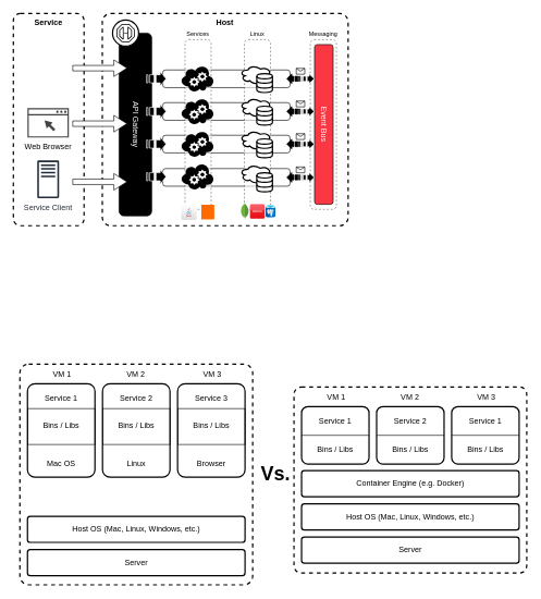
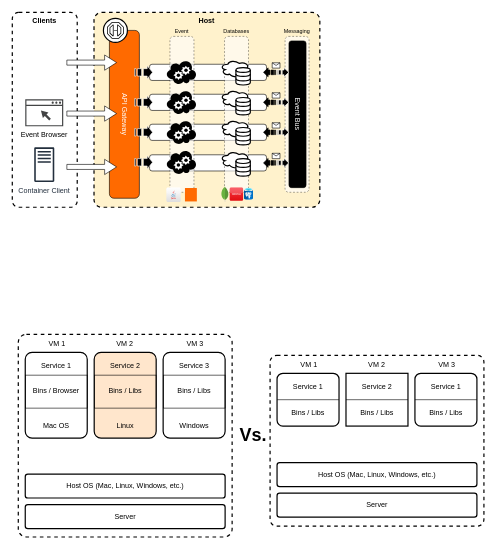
  <mxCell id="0" />
  <mxCell id="1" parent="0" />
- <mxCell id="2" value="Host" style="rounded=1;whiteSpace=wrap;html=1;dashed=1;align=center;verticalAlign=top;arcSize=4;strokeWidth=2;fontStyle=1;fillColor=#FFFFFF;" vertex="1" parent="1"><mxGeometry x="156.31" y="20" width="376.69" height="325" as="geometry" /></mxCell>
+ <mxCell id="2" value="Host" style="rounded=1;whiteSpace=wrap;html=1;dashed=1;align=center;verticalAlign=top;arcSize=4;strokeWidth=2;fontStyle=1;fillColor=#fff2cc;" vertex="1" parent="1"><mxGeometry x="156.31" y="20" width="376.69" height="325" as="geometry" /></mxCell>
  <mxCell id="3" value="Messaging" style="rounded=1;whiteSpace=wrap;html=1;fillColor=default;dashed=1;opacity=60;verticalAlign=top;spacingTop=-20;fontSize=9;" vertex="1" parent="1"><mxGeometry x="475" y="60" width="40" height="260" as="geometry" /></mxCell>
  <mxCell id="4" value="" style="rounded=1;whiteSpace=wrap;html=1;" vertex="1" parent="1"><mxGeometry x="249" y="106.49" width="195" height="27.02" as="geometry" /></mxCell>
  <mxCell id="5" value="" style="rounded=1;whiteSpace=wrap;html=1;" vertex="1" parent="1"><mxGeometry x="249" y="156.49" width="195" height="27.02" as="geometry" /></mxCell>
  <mxCell id="6" value="" style="rounded=1;whiteSpace=wrap;html=1;" vertex="1" parent="1"><mxGeometry x="249" y="206.49" width="195" height="27.02" as="geometry" /></mxCell>
  <mxCell id="7" value="" style="rounded=1;whiteSpace=wrap;html=1;" vertex="1" parent="1"><mxGeometry x="249" y="257.49" width="195" height="27.02" as="geometry" /></mxCell>
- <mxCell id="8" value="Linux" style="rounded=1;whiteSpace=wrap;html=1;fillColor=default;dashed=1;opacity=60;verticalAlign=top;spacingTop=-20;fontSize=9;" vertex="1" parent="1"><mxGeometry x="374" y="60" width="40" height="260" as="geometry" /></mxCell>
- <mxCell id="9" value="Services" style="rounded=1;whiteSpace=wrap;html=1;fillColor=default;dashed=1;opacity=60;verticalAlign=top;spacingTop=-20;fontSize=9;" vertex="1" parent="1"><mxGeometry x="283" y="60" width="40" height="260" as="geometry" /></mxCell>
- <mxCell id="10" value="Service" style="rounded=1;whiteSpace=wrap;html=1;dashed=1;align=center;verticalAlign=top;arcSize=10;strokeWidth=2;fontStyle=1" vertex="1" parent="1"><mxGeometry x="20" y="20" width="108.31" height="325" as="geometry" /></mxCell>
- <mxCell id="11" value="Web Browser" style="sketch=0;pointerEvents=1;shadow=0;dashed=0;html=1;strokeColor=none;fillColor=#434445;aspect=fixed;labelPosition=center;verticalLabelPosition=bottom;verticalAlign=top;align=center;outlineConnect=0;shape=mxgraph.vvd.web_browser;" vertex="1" parent="1"><mxGeometry x="41.62" y="165" width="63.38" height="45" as="geometry" /></mxCell>
- <mxCell id="12" value="Service Client" style="sketch=0;outlineConnect=0;fontColor=#232F3E;gradientColor=none;fillColor=#232F3D;strokeColor=none;dashed=0;verticalLabelPosition=bottom;verticalAlign=top;align=center;html=1;fontSize=12;fontStyle=0;aspect=fixed;pointerEvents=1;shape=mxgraph.aws4.traditional_server;" vertex="1" parent="1"><mxGeometry x="56.58" y="245" width="33.46" height="58" as="geometry" /></mxCell>
- <mxCell id="13" value="API Gateway" style="rounded=1;whiteSpace=wrap;html=1;rotation=90;fillColor=#000000;fontColor=#FFFFFF;" vertex="1" parent="1"><mxGeometry x="67" y="165" width="280" height="50" as="geometry" /></mxCell>
+ <mxCell id="8" value="Databases" style="rounded=1;whiteSpace=wrap;html=1;fillColor=default;dashed=1;opacity=60;verticalAlign=top;spacingTop=-20;fontSize=9;" vertex="1" parent="1"><mxGeometry x="374" y="60" width="40" height="260" as="geometry" /></mxCell>
+ <mxCell id="9" value="Event" style="rounded=1;whiteSpace=wrap;html=1;fillColor=default;dashed=1;opacity=60;verticalAlign=top;spacingTop=-20;fontSize=9;" vertex="1" parent="1"><mxGeometry x="283" y="60" width="40" height="260" as="geometry" /></mxCell>
+ <mxCell id="10" value="Clients" style="rounded=1;whiteSpace=wrap;html=1;dashed=1;align=center;verticalAlign=top;arcSize=10;strokeWidth=2;fontStyle=1" vertex="1" parent="1"><mxGeometry x="20" y="20" width="108.31" height="325" as="geometry" /></mxCell>
+ <mxCell id="11" value="Event Browser" style="sketch=0;pointerEvents=1;shadow=0;dashed=0;html=1;strokeColor=none;fillColor=#434445;aspect=fixed;labelPosition=center;verticalLabelPosition=bottom;verticalAlign=top;align=center;outlineConnect=0;shape=mxgraph.vvd.web_browser;" vertex="1" parent="1"><mxGeometry x="41.62" y="165" width="63.38" height="45" as="geometry" /></mxCell>
+ <mxCell id="12" value="Container Client" style="sketch=0;outlineConnect=0;fontColor=#232F3E;gradientColor=none;fillColor=#232F3D;strokeColor=none;dashed=0;verticalLabelPosition=bottom;verticalAlign=top;align=center;html=1;fontSize=12;fontStyle=0;aspect=fixed;pointerEvents=1;shape=mxgraph.aws4.traditional_server;" vertex="1" parent="1"><mxGeometry x="56.58" y="245" width="33.46" height="58" as="geometry" /></mxCell>
+ <mxCell id="13" value="API Gateway" style="rounded=1;whiteSpace=wrap;html=1;rotation=90;fillColor=#ff6a00;fontColor=#FFFFFF;" vertex="1" parent="1"><mxGeometry x="67" y="165" width="280" height="50" as="geometry" /></mxCell>
  <mxCell id="14" value="" style="ellipse;whiteSpace=wrap;html=1;aspect=fixed;strokeWidth=2;" vertex="1" parent="1"><mxGeometry x="172" y="30" width="40" height="40" as="geometry" /></mxCell>
  <mxCell id="15" value="" style="sketch=0;outlineConnect=0;fontColor=#232F3E;gradientColor=none;fillColor=#000000;strokeColor=none;dashed=0;verticalLabelPosition=bottom;verticalAlign=top;align=center;html=1;fontSize=12;fontStyle=0;aspect=fixed;pointerEvents=1;shape=mxgraph.aws4.endpoint;" vertex="1" parent="1"><mxGeometry x="178" y="36" width="28" height="28" as="geometry" /></mxCell>
- <mxCell id="16" value="Event Bus" style="rounded=1;whiteSpace=wrap;html=1;rotation=90;fillColor=#fa3743;fontColor=#FFFFFF;" vertex="1" parent="1"><mxGeometry x="373.38" y="175.63" width="244.75" height="28.5" as="geometry" /></mxCell>
+ <mxCell id="16" value="Event Bus" style="rounded=1;whiteSpace=wrap;html=1;rotation=90;fillColor=#000000;fontColor=#FFFFFF;" vertex="1" parent="1"><mxGeometry x="373.38" y="175.63" width="244.75" height="28.5" as="geometry" /></mxCell>
  <mxCell id="17" value="" style="verticalLabelPosition=bottom;html=1;verticalAlign=top;align=center;strokeColor=none;fillColor=#000000;shape=mxgraph.azure.cloud_service;" vertex="1" parent="1"><mxGeometry x="277" y="150" width="50" height="40" as="geometry" /></mxCell>
  <mxCell id="18" value="" style="verticalLabelPosition=bottom;html=1;verticalAlign=top;align=center;strokeColor=none;fillColor=#000000;shape=mxgraph.azure.cloud_service;" vertex="1" parent="1"><mxGeometry x="277" y="100" width="50" height="40" as="geometry" /></mxCell>
  <mxCell id="19" value="" style="verticalLabelPosition=bottom;html=1;verticalAlign=top;align=center;strokeColor=none;fillColor=#000000;shape=mxgraph.azure.cloud_service;" vertex="1" parent="1"><mxGeometry x="277" y="250" width="50" height="40" as="geometry" /></mxCell>
  <mxCell id="20" value="" style="verticalLabelPosition=bottom;html=1;verticalAlign=top;align=center;strokeColor=none;fillColor=#000000;shape=mxgraph.azure.cloud_service;" vertex="1" parent="1"><mxGeometry x="277" y="200" width="50" height="40" as="geometry" /></mxCell>
  <mxCell id="21" value="" style="ellipse;shape=cloud;whiteSpace=wrap;html=1;strokeWidth=2;" vertex="1" parent="1"><mxGeometry x="367" y="98.95" width="50" height="30" as="geometry" /></mxCell>
  <mxCell id="22" value="" style="html=1;verticalLabelPosition=bottom;align=center;labelBackgroundColor=#ffffff;verticalAlign=top;strokeWidth=2;strokeColor=#000000;shadow=0;dashed=0;shape=mxgraph.ios7.icons.data;" vertex="1" parent="1"><mxGeometry x="393" y="111.95" width="24" height="29.1" as="geometry" /></mxCell>
  <mxCell id="23" value="" style="ellipse;shape=cloud;whiteSpace=wrap;html=1;strokeWidth=2;" vertex="1" parent="1"><mxGeometry x="367" y="148.95" width="50" height="30" as="geometry" /></mxCell>
  <mxCell id="24" value="" style="html=1;verticalLabelPosition=bottom;align=center;labelBackgroundColor=#ffffff;verticalAlign=top;strokeWidth=2;strokeColor=#000000;shadow=0;dashed=0;shape=mxgraph.ios7.icons.data;" vertex="1" parent="1"><mxGeometry x="393" y="161.95" width="24" height="29.1" as="geometry" /></mxCell>
  <mxCell id="25" value="" style="ellipse;shape=cloud;whiteSpace=wrap;html=1;strokeWidth=2;" vertex="1" parent="1"><mxGeometry x="367" y="250.95" width="50" height="30" as="geometry" /></mxCell>
  <mxCell id="26" value="" style="html=1;verticalLabelPosition=bottom;align=center;labelBackgroundColor=#ffffff;verticalAlign=top;strokeWidth=2;strokeColor=#000000;shadow=0;dashed=0;shape=mxgraph.ios7.icons.data;" vertex="1" parent="1"><mxGeometry x="393" y="263.95" width="24" height="29.1" as="geometry" /></mxCell>
  <mxCell id="27" value="" style="ellipse;shape=cloud;whiteSpace=wrap;html=1;strokeWidth=2;" vertex="1" parent="1"><mxGeometry x="367" y="198.95" width="50" height="30" as="geometry" /></mxCell>
  <mxCell id="28" value="" style="html=1;verticalLabelPosition=bottom;align=center;labelBackgroundColor=#ffffff;verticalAlign=top;strokeWidth=2;strokeColor=#000000;shadow=0;dashed=0;shape=mxgraph.ios7.icons.data;" vertex="1" parent="1"><mxGeometry x="393" y="211.95" width="24" height="29.1" as="geometry" /></mxCell>
  <mxCell id="29" value="" style="html=1;shadow=0;dashed=0;align=center;verticalAlign=middle;shape=mxgraph.arrows2.stripedArrow;dy=0.44;dx=9;notch=14.6;fillColor=#000000;strokeColor=#FFFFFF;" vertex="1" parent="1"><mxGeometry x="224" y="109" width="30" height="22" as="geometry" /></mxCell>
  <mxCell id="30" value="" style="html=1;shadow=0;dashed=0;align=center;verticalAlign=middle;shape=mxgraph.arrows2.stripedArrow;dy=0.44;dx=9;notch=14.6;fillColor=#000000;strokeColor=#FFFFFF;" vertex="1" parent="1"><mxGeometry x="224" y="159" width="30" height="22" as="geometry" /></mxCell>
  <mxCell id="31" value="" style="html=1;shadow=0;dashed=0;align=center;verticalAlign=middle;shape=mxgraph.arrows2.stripedArrow;dy=0.44;dx=9;notch=14.6;fillColor=#000000;strokeColor=#FFFFFF;" vertex="1" parent="1"><mxGeometry x="224" y="209" width="30" height="22" as="geometry" /></mxCell>
  <mxCell id="32" value="" style="html=1;shadow=0;dashed=0;align=center;verticalAlign=middle;shape=mxgraph.arrows2.stripedArrow;dy=0.44;dx=9;notch=14.6;fillColor=#000000;strokeColor=#FFFFFF;" vertex="1" parent="1"><mxGeometry x="224" y="259" width="30" height="22" as="geometry" /></mxCell>
  <mxCell id="33" value="" style="html=1;shadow=0;dashed=0;align=center;verticalAlign=middle;shape=mxgraph.arrows2.stripedArrow;dy=0.48;dx=7.71;notch=9.24;fillColor=#000000;strokeColor=#FFFFFF;" vertex="1" parent="1"><mxGeometry x="461" y="112.5" width="20" height="15" as="geometry" /></mxCell>
  <mxCell id="34" value="" style="shape=message;html=1;html=1;outlineConnect=0;labelPosition=center;verticalLabelPosition=bottom;align=center;verticalAlign=top;" vertex="1" parent="1"><mxGeometry x="453.5" y="104" width="13" height="8.95" as="geometry" /></mxCell>
  <mxCell id="35" value="" style="shape=message;html=1;html=1;outlineConnect=0;labelPosition=center;verticalLabelPosition=bottom;align=center;verticalAlign=top;" vertex="1" parent="1"><mxGeometry x="453.5" y="154" width="13" height="8.95" as="geometry" /></mxCell>
  <mxCell id="36" value="" style="shape=message;html=1;html=1;outlineConnect=0;labelPosition=center;verticalLabelPosition=bottom;align=center;verticalAlign=top;" vertex="1" parent="1"><mxGeometry x="453.5" y="204" width="13" height="8.95" as="geometry" /></mxCell>
  <mxCell id="37" value="" style="shape=message;html=1;html=1;outlineConnect=0;labelPosition=center;verticalLabelPosition=bottom;align=center;verticalAlign=top;" vertex="1" parent="1"><mxGeometry x="453.5" y="255" width="13" height="8.95" as="geometry" /></mxCell>
  <mxCell id="38" value="" style="html=1;shadow=0;dashed=0;align=center;verticalAlign=middle;shape=mxgraph.arrows2.arrow;dy=0.67;dx=20;notch=0;" vertex="1" parent="1"><mxGeometry x="111" y="91" width="83" height="25.47" as="geometry" /></mxCell>
  <mxCell id="39" value="" style="html=1;shadow=0;dashed=0;align=center;verticalAlign=middle;shape=mxgraph.arrows2.arrow;dy=0.67;dx=20;notch=0;" vertex="1" parent="1"><mxGeometry x="111" y="176" width="83" height="25.47" as="geometry" /></mxCell>
  <mxCell id="40" value="" style="html=1;shadow=0;dashed=0;align=center;verticalAlign=middle;shape=mxgraph.arrows2.arrow;dy=0.67;dx=20;notch=0;" vertex="1" parent="1"><mxGeometry x="111" y="265" width="83" height="25.47" as="geometry" /></mxCell>
  <mxCell id="41" value="" style="html=1;shadow=0;dashed=0;align=center;verticalAlign=middle;shape=mxgraph.arrows2.stripedArrow;dy=0.48;dx=7.71;notch=9.24;fillColor=#000000;flipH=1;" vertex="1" parent="1"><mxGeometry x="439" y="112.5" width="20" height="15" as="geometry" /></mxCell>
  <mxCell id="42" value="" style="html=1;shadow=0;dashed=0;align=center;verticalAlign=middle;shape=mxgraph.arrows2.stripedArrow;dy=0.48;dx=7.71;notch=9.24;fillColor=#000000;strokeColor=#FFFFFF;" vertex="1" parent="1"><mxGeometry x="461" y="162.5" width="20" height="15" as="geometry" /></mxCell>
  <mxCell id="43" value="" style="html=1;shadow=0;dashed=0;align=center;verticalAlign=middle;shape=mxgraph.arrows2.stripedArrow;dy=0.48;dx=7.71;notch=9.24;fillColor=#000000;flipH=1;" vertex="1" parent="1"><mxGeometry x="439" y="162.5" width="20" height="15" as="geometry" /></mxCell>
  <mxCell id="44" value="" style="html=1;shadow=0;dashed=0;align=center;verticalAlign=middle;shape=mxgraph.arrows2.stripedArrow;dy=0.48;dx=7.71;notch=9.24;fillColor=#000000;strokeColor=#FFFFFF;" vertex="1" parent="1"><mxGeometry x="461" y="212.5" width="20" height="15" as="geometry" /></mxCell>
  <mxCell id="45" value="" style="html=1;shadow=0;dashed=0;align=center;verticalAlign=middle;shape=mxgraph.arrows2.stripedArrow;dy=0.48;dx=7.71;notch=9.24;fillColor=#000000;flipH=1;" vertex="1" parent="1"><mxGeometry x="439" y="212.5" width="20" height="15" as="geometry" /></mxCell>
  <mxCell id="46" value="" style="html=1;shadow=0;dashed=0;align=center;verticalAlign=middle;shape=mxgraph.arrows2.stripedArrow;dy=0.48;dx=7.71;notch=9.24;fillColor=#000000;strokeColor=#FFFFFF;" vertex="1" parent="1"><mxGeometry x="461" y="263.5" width="20" height="15" as="geometry" /></mxCell>
  <mxCell id="47" value="" style="html=1;shadow=0;dashed=0;align=center;verticalAlign=middle;shape=mxgraph.arrows2.stripedArrow;dy=0.48;dx=7.71;notch=9.24;fillColor=#000000;flipH=1;" vertex="1" parent="1"><mxGeometry x="439" y="263.5" width="20" height="15" as="geometry" /></mxCell>
  <mxCell id="48" value="" style="dashed=0;outlineConnect=0;html=1;align=center;labelPosition=center;verticalLabelPosition=bottom;verticalAlign=top;shape=mxgraph.weblogos.mongodb;aspect=fixed;" vertex="1" parent="1"><mxGeometry x="368.4" y="310" width="12.52" height="26.2" as="geometry" /></mxCell>
  <mxCell id="49" value="" style="dashed=0;outlineConnect=0;html=1;align=center;labelPosition=center;verticalLabelPosition=bottom;verticalAlign=top;shape=mxgraph.webicons.oracle;fillColor=#FA3743;gradientColor=#E10E11;aspect=fixed;" vertex="1" parent="1"><mxGeometry x="382.6" y="311.9" width="22.4" height="22.4" as="geometry" /></mxCell>
  <mxCell id="50" value="" style="image;aspect=fixed;html=1;points=[];align=center;fontSize=12;image=img/lib/azure2/databases/Azure_Database_PostgreSQL_Server.svg;" vertex="1" parent="1"><mxGeometry x="407" y="313.1" width="15" height="20" as="geometry" /></mxCell>
  <mxCell id="51" value="" style="dashed=0;outlineConnect=0;html=1;align=center;labelPosition=center;verticalLabelPosition=bottom;verticalAlign=top;shape=mxgraph.webicons.java;gradientColor=#DFDEDE;aspect=fixed;" vertex="1" parent="1"><mxGeometry x="277" y="312.2" width="24" height="24" as="geometry" /></mxCell>
  <mxCell id="52" value="" style="points=[];aspect=fixed;html=1;align=center;shadow=0;dashed=0;fillColor=#FF6A00;strokeColor=none;shape=mxgraph.alibaba_cloud.nodejs_performance_platform;" vertex="1" parent="1"><mxGeometry x="308" y="312.9" width="19.85" height="22.4" as="geometry" /></mxCell>
  <mxCell id="53" value="" style="rounded=1;whiteSpace=wrap;html=1;dashed=1;align=center;verticalAlign=top;arcSize=4;strokeWidth=2;fontStyle=1;fillColor=#FFFFFF;" vertex="1" parent="1"><mxGeometry x="30" y="557" width="356.69" height="338" as="geometry" /></mxCell>
- <mxCell id="54" value="Service 1&lt;div&gt;&lt;br&gt;&lt;/div&gt;&lt;div&gt;&lt;br&gt;&lt;/div&gt;&lt;div&gt;Bins / Libs&lt;/div&gt;&lt;div&gt;&lt;br&gt;&lt;/div&gt;&lt;div&gt;&lt;br&gt;&lt;/div&gt;&lt;div&gt;&lt;br&gt;&lt;/div&gt;&lt;div&gt;Mac OS&lt;/div&gt;" style="rounded=1;whiteSpace=wrap;html=1;arcSize=11;strokeWidth=2;" vertex="1" parent="1"><mxGeometry x="41.62" y="587" width="103.38" height="143" as="geometry" /></mxCell>
+ <mxCell id="54" value="Service 1&lt;div&gt;&lt;br&gt;&lt;/div&gt;&lt;div&gt;&lt;br&gt;&lt;/div&gt;&lt;div&gt;Bins / Browser&lt;/div&gt;&lt;div&gt;&lt;br&gt;&lt;/div&gt;&lt;div&gt;&lt;br&gt;&lt;/div&gt;&lt;div&gt;&lt;br&gt;&lt;/div&gt;&lt;div&gt;Mac OS&lt;/div&gt;" style="rounded=1;whiteSpace=wrap;html=1;arcSize=11;strokeWidth=2;" vertex="1" parent="1"><mxGeometry x="41.62" y="587" width="103.38" height="143" as="geometry" /></mxCell>
  <mxCell id="55" value="" style="rounded=0;whiteSpace=wrap;html=1;fillColor=none;" vertex="1" parent="1"><mxGeometry x="42" y="625" width="103" height="55" as="geometry" /></mxCell>
- <mxCell id="56" value="Service 2&lt;div&gt;&lt;br&gt;&lt;/div&gt;&lt;div&gt;&lt;br&gt;&lt;/div&gt;&lt;div&gt;Bins / Libs&lt;/div&gt;&lt;div&gt;&lt;br&gt;&lt;/div&gt;&lt;div&gt;&lt;br&gt;&lt;/div&gt;&lt;div&gt;&lt;br&gt;&lt;/div&gt;&lt;div&gt;Linux&lt;/div&gt;" style="rounded=1;whiteSpace=wrap;html=1;arcSize=11;strokeWidth=2;" vertex="1" parent="1"><mxGeometry x="156.62" y="587" width="103.38" height="143" as="geometry" /></mxCell>
+ <mxCell id="56" value="Service 2&lt;div&gt;&lt;br&gt;&lt;/div&gt;&lt;div&gt;&lt;br&gt;&lt;/div&gt;&lt;div&gt;Bins / Libs&lt;/div&gt;&lt;div&gt;&lt;br&gt;&lt;/div&gt;&lt;div&gt;&lt;br&gt;&lt;/div&gt;&lt;div&gt;&lt;br&gt;&lt;/div&gt;&lt;div&gt;Linux&lt;/div&gt;" style="rounded=1;whiteSpace=wrap;html=1;arcSize=11;strokeWidth=2;fillColor=#ffe6cc;" vertex="1" parent="1"><mxGeometry x="156.62" y="587" width="103.38" height="143" as="geometry" /></mxCell>
  <mxCell id="57" value="" style="rounded=0;whiteSpace=wrap;html=1;fillColor=none;" vertex="1" parent="1"><mxGeometry x="157" y="625" width="103" height="55" as="geometry" /></mxCell>
- <mxCell id="58" value="Service 3&lt;div&gt;&lt;br&gt;&lt;/div&gt;&lt;div&gt;&lt;br&gt;&lt;/div&gt;&lt;div&gt;Bins / Libs&lt;/div&gt;&lt;div&gt;&lt;br&gt;&lt;/div&gt;&lt;div&gt;&lt;br&gt;&lt;/div&gt;&lt;div&gt;&lt;br&gt;&lt;/div&gt;&lt;div&gt;Browser&lt;/div&gt;" style="rounded=1;whiteSpace=wrap;html=1;arcSize=11;strokeWidth=2;" vertex="1" parent="1"><mxGeometry x="271.62" y="587" width="103.38" height="143" as="geometry" /></mxCell>
+ <mxCell id="58" value="Service 3&lt;div&gt;&lt;br&gt;&lt;/div&gt;&lt;div&gt;&lt;br&gt;&lt;/div&gt;&lt;div&gt;Bins / Libs&lt;/div&gt;&lt;div&gt;&lt;br&gt;&lt;/div&gt;&lt;div&gt;&lt;br&gt;&lt;/div&gt;&lt;div&gt;&lt;br&gt;&lt;/div&gt;&lt;div&gt;Windows&lt;/div&gt;" style="rounded=1;whiteSpace=wrap;html=1;arcSize=11;strokeWidth=2;" vertex="1" parent="1"><mxGeometry x="271.62" y="587" width="103.38" height="143" as="geometry" /></mxCell>
  <mxCell id="59" value="" style="rounded=0;whiteSpace=wrap;html=1;fillColor=none;" vertex="1" parent="1"><mxGeometry x="272" y="625" width="103" height="55" as="geometry" /></mxCell>
  <mxCell id="60" value="VM 1" style="text;html=1;align=center;verticalAlign=middle;whiteSpace=wrap;rounded=0;" vertex="1" parent="1"><mxGeometry x="65.31" y="560" width="60" height="25" as="geometry" /></mxCell>
  <mxCell id="61" value="VM 2" style="text;html=1;align=center;verticalAlign=middle;whiteSpace=wrap;rounded=0;" vertex="1" parent="1"><mxGeometry x="178.31" y="560" width="60" height="25" as="geometry" /></mxCell>
  <mxCell id="62" value="VM 3" style="text;html=1;align=center;verticalAlign=middle;whiteSpace=wrap;rounded=0;" vertex="1" parent="1"><mxGeometry x="295.31" y="560" width="60" height="25" as="geometry" /></mxCell>
  <mxCell id="63" value="Host OS (Mac, Linux, Windows, etc.)" style="rounded=1;whiteSpace=wrap;html=1;arcSize=11;strokeWidth=2;" vertex="1" parent="1"><mxGeometry x="41.62" y="790" width="333.38" height="40" as="geometry" /></mxCell>
  <mxCell id="64" value="" style="rounded=1;whiteSpace=wrap;html=1;dashed=1;align=center;verticalAlign=top;arcSize=4;strokeWidth=2;fontStyle=1;fillColor=#FFFFFF;" vertex="1" parent="1"><mxGeometry x="450" y="592" width="356.69" height="285" as="geometry" /></mxCell>
  <mxCell id="65" value="Service 1&lt;div&gt;&lt;br&gt;&lt;/div&gt;&lt;div&gt;&lt;br&gt;&lt;/div&gt;&lt;div&gt;Bins / Libs&lt;br&gt;&lt;/div&gt;" style="rounded=1;whiteSpace=wrap;html=1;arcSize=11;strokeWidth=2;" vertex="1" parent="1"><mxGeometry x="461.62" y="622" width="103.38" height="88" as="geometry" /></mxCell>
  <mxCell id="66" value="VM 1" style="text;html=1;align=center;verticalAlign=middle;whiteSpace=wrap;rounded=0;" vertex="1" parent="1"><mxGeometry x="485.31" y="595" width="60" height="25" as="geometry" /></mxCell>
  <mxCell id="67" value="VM 2" style="text;html=1;align=center;verticalAlign=middle;whiteSpace=wrap;rounded=0;" vertex="1" parent="1"><mxGeometry x="598.31" y="595" width="60" height="25" as="geometry" /></mxCell>
  <mxCell id="68" value="VM 3" style="text;html=1;align=center;verticalAlign=middle;whiteSpace=wrap;rounded=0;" vertex="1" parent="1"><mxGeometry x="715.31" y="595" width="60" height="25" as="geometry" /></mxCell>
- <mxCell id="69" value="Container Engine (e.g. Docker)" style="rounded=1;whiteSpace=wrap;html=1;arcSize=11;strokeWidth=2;" vertex="1" parent="1"><mxGeometry x="461.62" y="720" width="333.38" height="40" as="geometry" /></mxCell>
  <mxCell id="70" value="Vs." style="text;html=1;align=center;verticalAlign=middle;whiteSpace=wrap;rounded=0;fontStyle=1;fontSize=30;" vertex="1" parent="1"><mxGeometry x="391.62" y="710" width="60" height="30" as="geometry" /></mxCell>
  <mxCell id="71" value="" style="endArrow=none;html=1;rounded=0;exitX=0;exitY=0.5;exitDx=0;exitDy=0;entryX=1;entryY=0.5;entryDx=0;entryDy=0;" edge="1" parent="1" source="65" target="65"><mxGeometry width="50" height="50" relative="1" as="geometry"><mxPoint x="500" y="630" as="sourcePoint" /><mxPoint x="550" y="580" as="targetPoint" /></mxGeometry></mxCell>
- <mxCell id="72" value="Service 2&lt;div&gt;&lt;br&gt;&lt;/div&gt;&lt;div&gt;&lt;br&gt;&lt;/div&gt;&lt;div&gt;Bins / Libs&lt;br&gt;&lt;/div&gt;" style="rounded=1;whiteSpace=wrap;html=1;arcSize=11;strokeWidth=2;" vertex="1" parent="1"><mxGeometry x="576.62" y="622" width="103.38" height="88" as="geometry" /></mxCell>
+ <mxCell id="72" value="Service 2&lt;div&gt;&lt;br&gt;&lt;/div&gt;&lt;div&gt;&lt;br&gt;&lt;/div&gt;&lt;div&gt;Bins / Libs&lt;br&gt;&lt;/div&gt;" style="whiteSpace=wrap;html=1;arcSize=11;strokeWidth=2;rounded=0;" vertex="1" parent="1"><mxGeometry x="576.62" y="622" width="103.38" height="88" as="geometry" /></mxCell>
  <mxCell id="73" value="" style="endArrow=none;html=1;rounded=0;exitX=0;exitY=0.5;exitDx=0;exitDy=0;entryX=1;entryY=0.5;entryDx=0;entryDy=0;" edge="1" parent="1" source="72" target="72"><mxGeometry width="50" height="50" relative="1" as="geometry"><mxPoint x="615" y="630" as="sourcePoint" /><mxPoint x="665" y="580" as="targetPoint" /></mxGeometry></mxCell>
  <mxCell id="74" value="Service 1&lt;div&gt;&lt;br&gt;&lt;/div&gt;&lt;div&gt;&lt;br&gt;&lt;/div&gt;&lt;div&gt;Bins / Libs&lt;br&gt;&lt;/div&gt;" style="rounded=1;whiteSpace=wrap;html=1;arcSize=11;strokeWidth=2;" vertex="1" parent="1"><mxGeometry x="691.62" y="622" width="103.38" height="88" as="geometry" /></mxCell>
  <mxCell id="75" value="" style="endArrow=none;html=1;rounded=0;exitX=0;exitY=0.5;exitDx=0;exitDy=0;entryX=1;entryY=0.5;entryDx=0;entryDy=0;" edge="1" parent="1" source="74" target="74"><mxGeometry width="50" height="50" relative="1" as="geometry"><mxPoint x="730" y="630" as="sourcePoint" /><mxPoint x="780" y="580" as="targetPoint" /></mxGeometry></mxCell>
  <mxCell id="76" value="Server" style="rounded=1;whiteSpace=wrap;html=1;arcSize=11;strokeWidth=2;" vertex="1" parent="1"><mxGeometry x="41.62" y="841" width="333.38" height="40" as="geometry" /></mxCell>
  <mxCell id="77" value="Host OS (Mac, Linux, Windows, etc.)" style="rounded=1;whiteSpace=wrap;html=1;arcSize=11;strokeWidth=2;" vertex="1" parent="1"><mxGeometry x="461.62" y="771" width="333.38" height="40" as="geometry" /></mxCell>
  <mxCell id="78" value="Server" style="rounded=1;whiteSpace=wrap;html=1;arcSize=11;strokeWidth=2;" vertex="1" parent="1"><mxGeometry x="461.62" y="822" width="333.38" height="40" as="geometry" /></mxCell>
